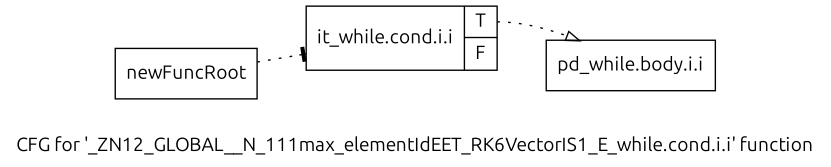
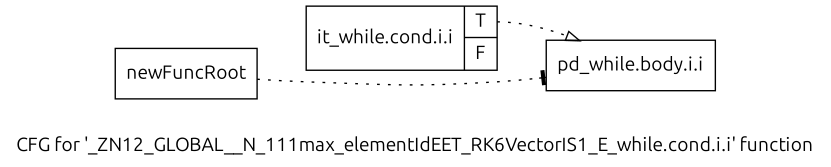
  digraph {
    fontname=Ubuntu
    label="CFG for '_ZN12_GLOBAL__N_111max_elementIdEET_RK6VectorIS1_E_while.cond.i.i' function"
    rankdir=LR
    node [fontname=Ubuntu shape=record]
    edge [fontname=Ubuntu style=dotted]
    n1 [label="{newFuncRoot}"]
    n2 [label="{it_while.cond.i.i|{<s0>T|<s1>F}}"]
    n3 [label="{pd_while.body.i.i}"]
-   n1 -> n2 [arrowhead=tee]
+   n1 -> n3 [arrowhead=tee]
    n2 -> n3 [arrowhead=onormal tailport=s0]
  }
